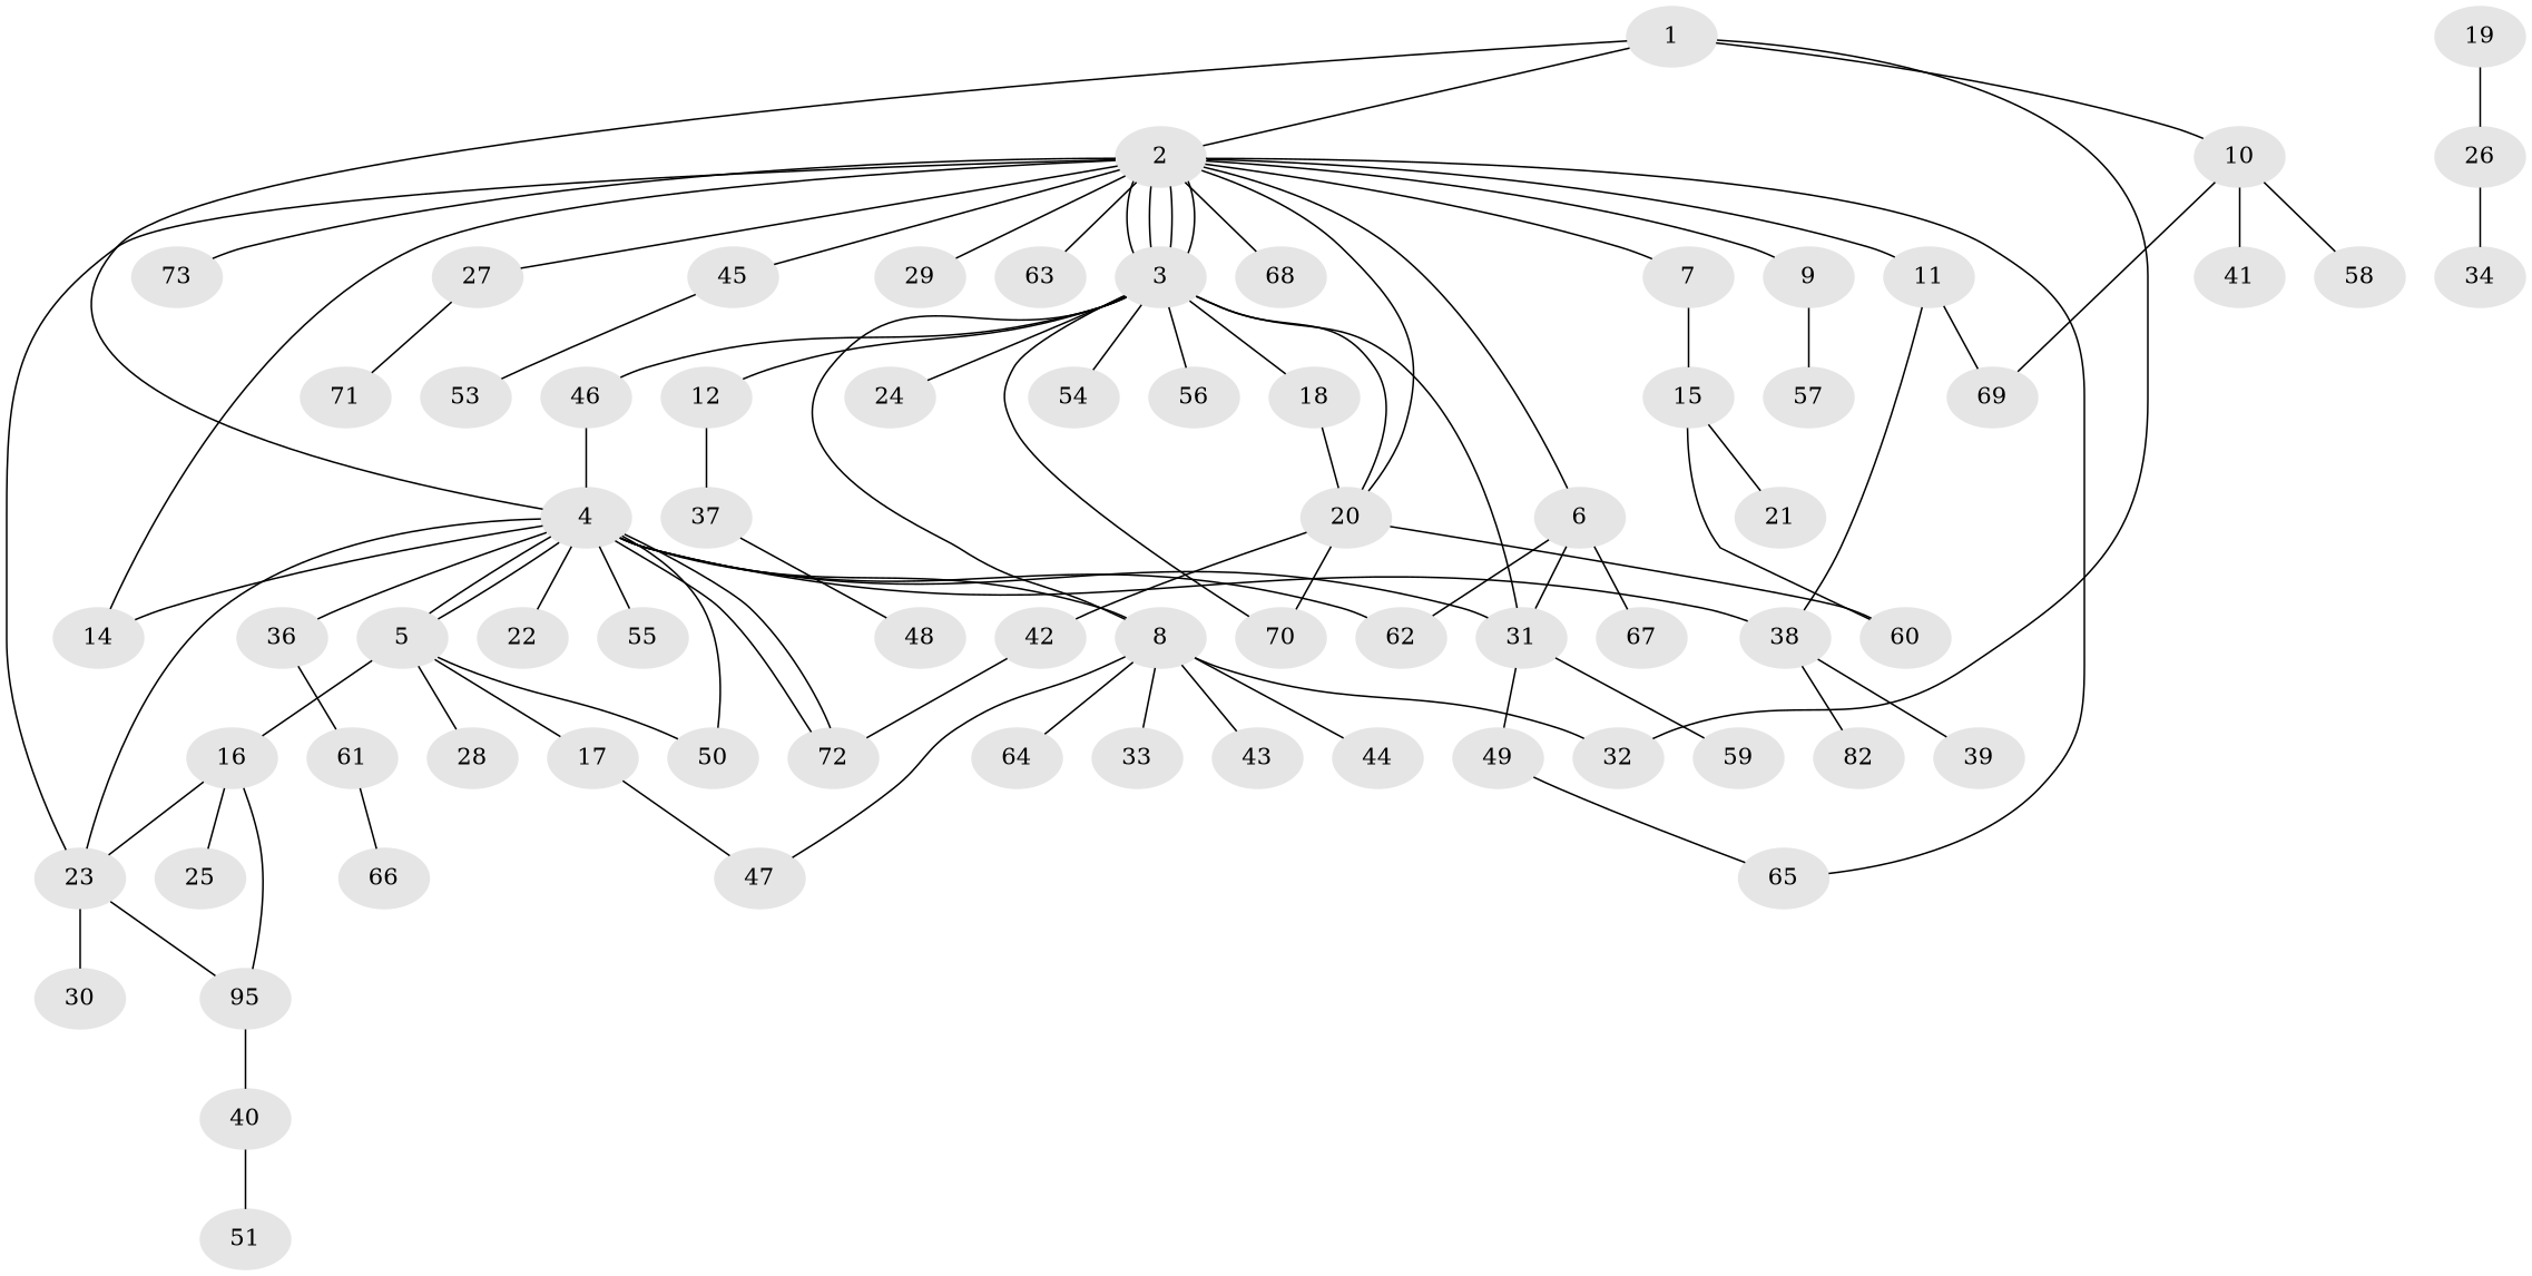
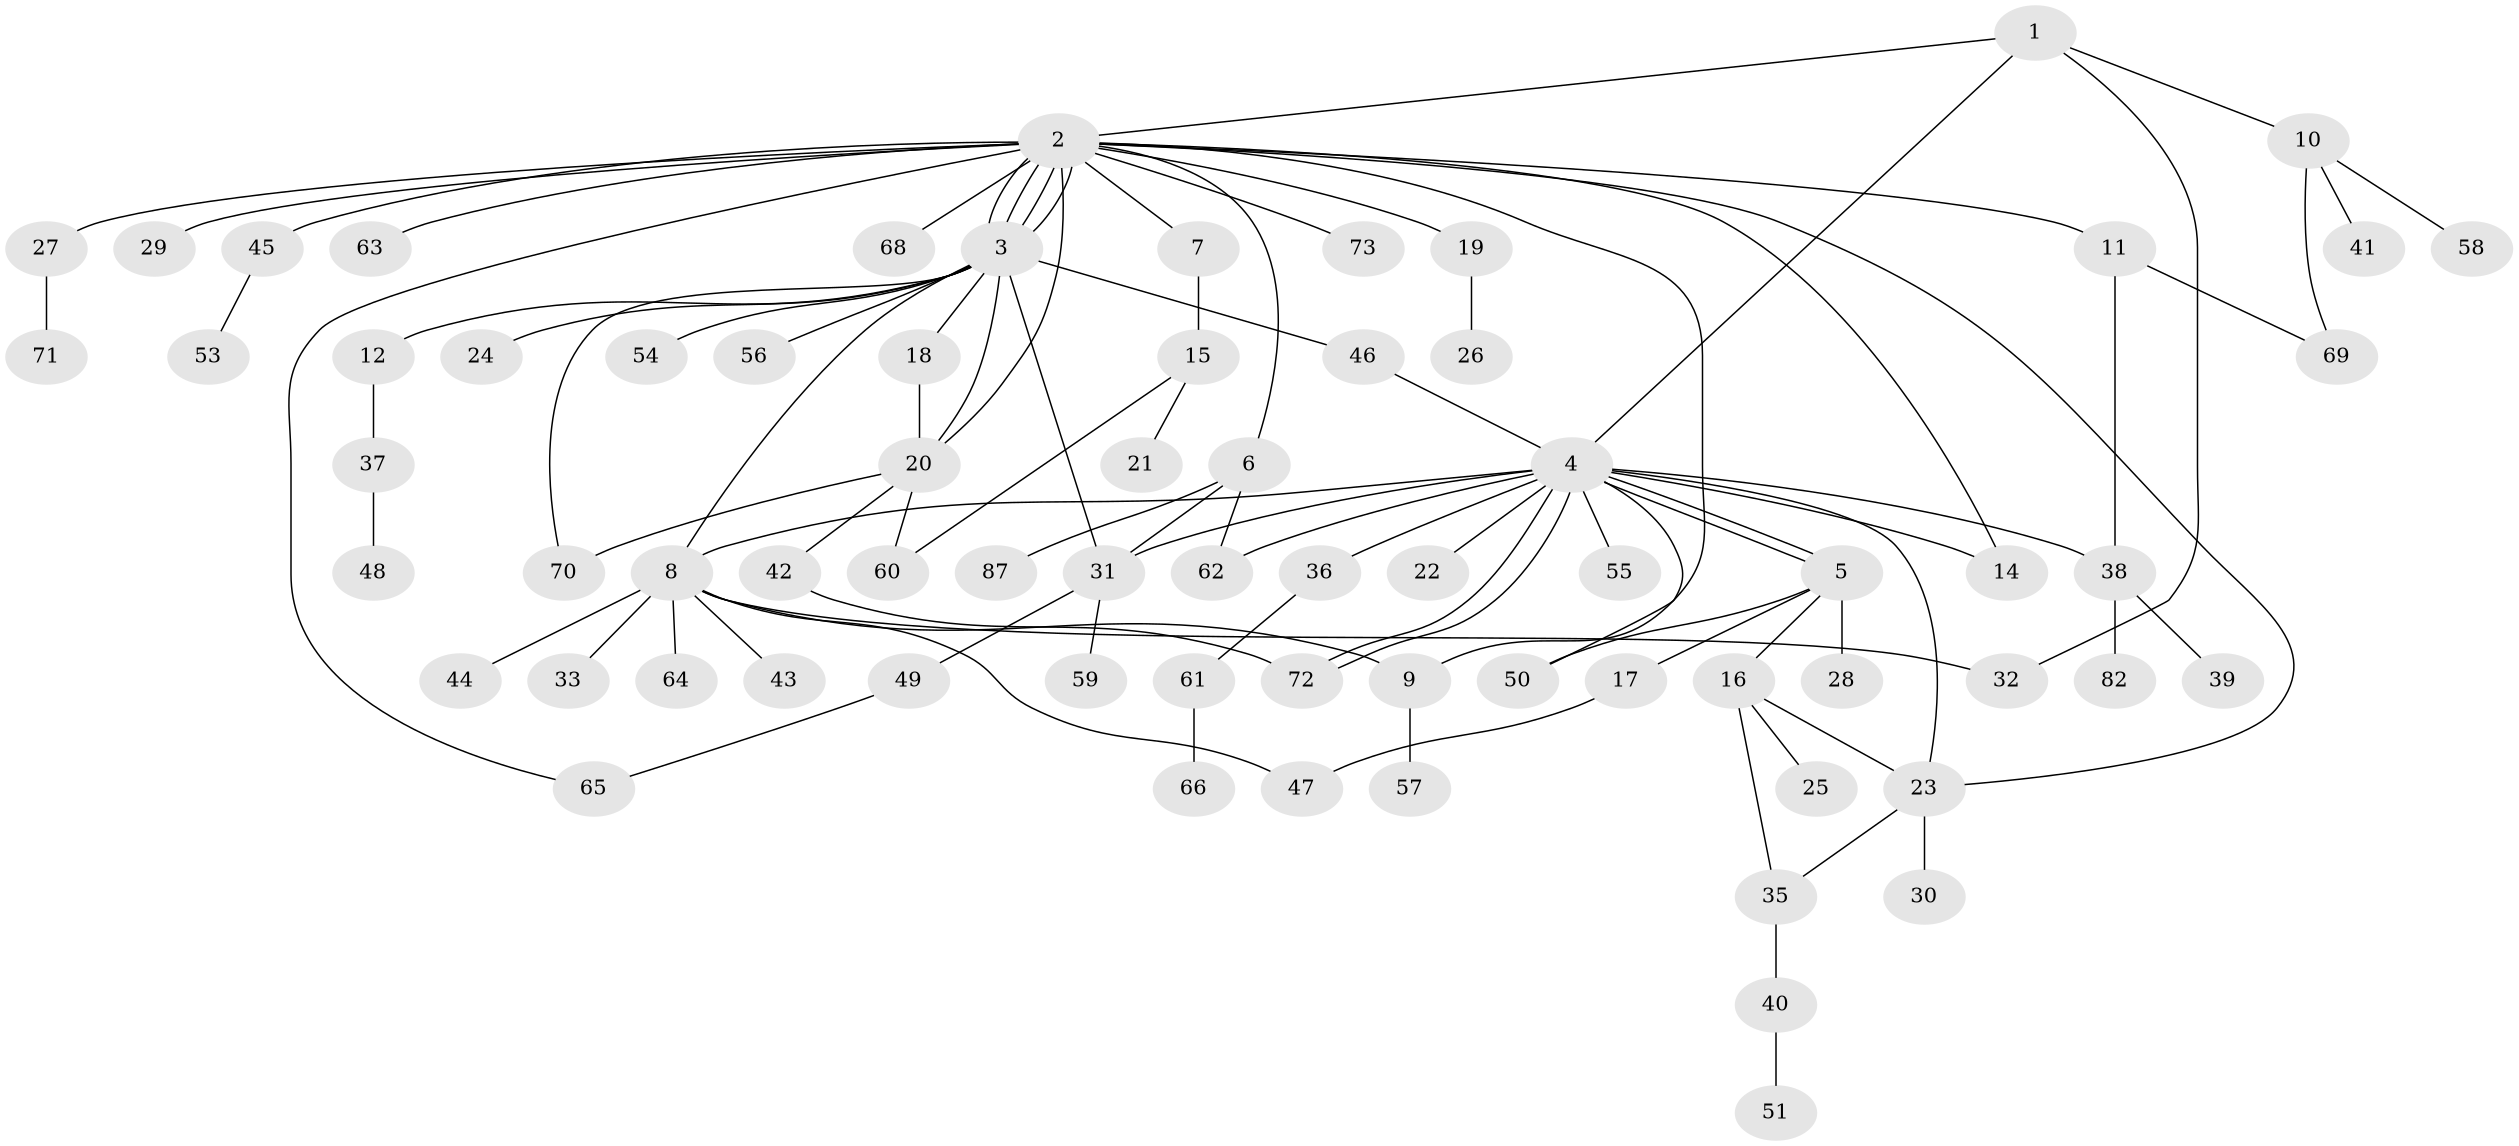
  graph {
    node [color=gray90 style=filled]
    1
    2
    4
    10
    32
    3
    6
    7
    9
    11
    n11 [label=73]
    14
    19
    20
    23
    27
    29
    45
    63
    65
    68
    8
    31
    5
    22
    36
    38
    50
    55
    62
    72
    41
    58
    69
    12
    18
    24
    46
    54
    56
    70
-   67
+   67 [label=87]
    15
    57
    26
    60
    42
-   35 [label=95]
+   35
    30
    71
    53
    33
    43
    44
    47
    64
    37
    49
    59
    16
    17
    28
    61
    39
    n65 [label=82]
    25
    21
    48
    40
-   34
    51
    66
    1 -- 2
    1 -- 4
    1 -- 10
    1 -- 32
    2 -- 3
    2 -- 3
    2 -- 3
    2 -- 3
    2 -- 6
    2 -- 7
    2 -- 9
    2 -- 11
    2 -- n11
    2 -- 14
+   2 -- 19
    2 -- 20
    2 -- 23
    2 -- 27
    2 -- 29
    2 -- 45
    2 -- 63
    2 -- 65
    2 -- 68
    4 -- 14
    4 -- 23
    4 -- 8
    4 -- 31
    4 -- 5
    4 -- 5
    4 -- 22
    4 -- 36
    4 -- 38
    4 -- 50
    4 -- 55
    4 -- 62
    4 -- 72
    4 -- 72
    10 -- 41
    10 -- 58
    10 -- 69
    3 -- 20
    3 -- 8
    3 -- 31
    3 -- 12
    3 -- 18
    3 -- 24
    3 -- 46
    3 -- 54
    3 -- 56
    3 -- 70
    6 -- 31
    6 -- 62
    6 -- 67
    7 -- 15
    9 -- 57
    11 -- 38
    11 -- 69
    19 -- 26
    20 -- 70
    20 -- 60
    20 -- 42
    23 -- 35
    23 -- 30
    27 -- 71
    45 -- 53
    8 -- 32
+   8 -- 9
    8 -- 33
    8 -- 43
    8 -- 44
    8 -- 47
    8 -- 64
    31 -- 49
    31 -- 59
    5 -- 50
    5 -- 16
    5 -- 17
    5 -- 28
    36 -- 61
    38 -- 39
    38 -- n65
    12 -- 37
    18 -- 20
    46 -- 4
    15 -- 60
    15 -- 21
-   26 -- 34
    42 -- 72
    35 -- 40
    37 -- 48
    49 -- 65
    16 -- 23
    16 -- 35
    16 -- 25
    17 -- 47
    61 -- 66
    40 -- 51
  }
